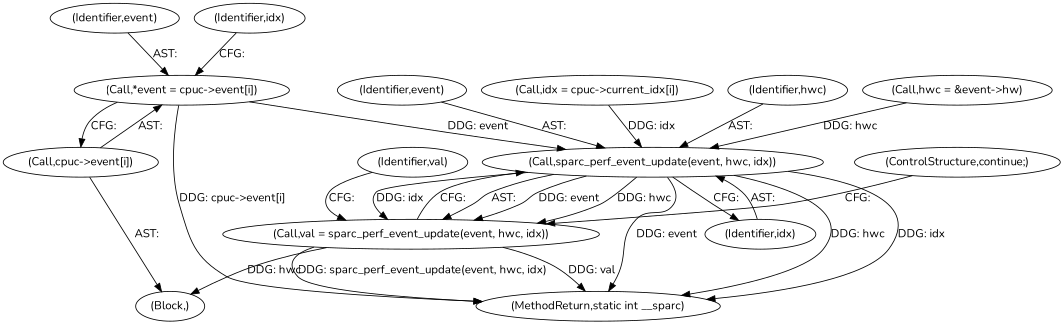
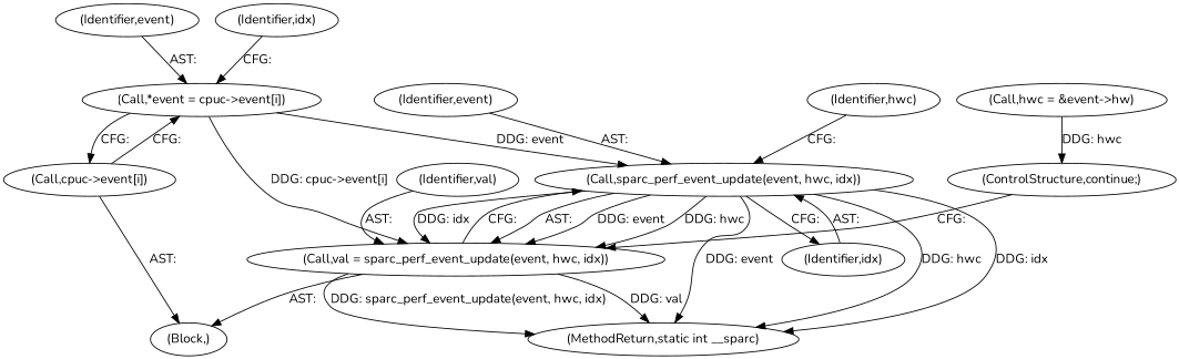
  digraph {
    fontname=Nunito
    node [fontname=Nunito]
    edge [fontname=Nunito]
    n1 [label="(Call,*event = cpuc->event[i])"]
    n2 [label="(Call,sparc_perf_event_update(event, hwc, idx))"]
    n3 [label="(Call,cpuc->event[i])"]
    n4 [label="(MethodReturn,static int __sparc)"]
    n5 [label="(Call,val = sparc_perf_event_update(event, hwc, idx))"]
    n6 [label="(Identifier,idx)"]
    n7 [label="(Block,)"]
    n8 [label="(Identifier,event)"]
    n9 [label="(Call,hwc = &event->hw)"]
-   n10 [label="(Call,idx = cpuc->current_idx[i])"]
    n11 [label="(ControlStructure,continue;)"]
    n12 [label="(Identifier,event)"]
    n13 [label="(Identifier,val)"]
    n14 [label="(Identifier,hwc)"]
    n15 [label="(Identifier,idx)"]
    n1 -> n2 [label="DDG: event"]
    n1 -> n3 [label="CFG: "]
-   n1 -> n4 [label="DDG: cpuc->event[i]"]
+   n1 -> n5 [label="DDG: cpuc->event[i]"]
    n2 -> n4 [label="DDG: event"]
    n2 -> n4 [label="DDG: hwc"]
    n2 -> n4 [label="DDG: idx"]
    n2 -> n5 [label="AST: "]
    n2 -> n5 [label="DDG: event"]
    n2 -> n5 [label="DDG: hwc"]
    n2 -> n5 [label="DDG: idx"]
    n2 -> n6 [label="CFG: "]
-   n3 -> n1 [label="AST: "]
+   n3 -> n1 [label="CFG: "]
    n3 -> n7 [label="AST: "]
    n5 -> n2 [label="CFG: "]
    n5 -> n4 [label="DDG: val"]
    n5 -> n4 [label="DDG: sparc_perf_event_update(event, hwc, idx)"]
-   n5 -> n7 [label="DDG: hwc"]
+   n5 -> n7 [label="AST: "]
    n6 -> n2 [label="AST: "]
    n8 -> n2 [label="AST: "]
-   n9 -> n2 [label="DDG: hwc"]
-   n10 -> n2 [label="DDG: idx"]
+   n9 -> n11 [label="DDG: hwc"]
    n11 -> n5 [label="CFG: "]
    n12 -> n1 [label="AST: "]
-   n13 -> n5 [label="CFG: "]
-   n14 -> n2 [label="AST: "]
+   n13 -> n5 [label="AST: "]
+   n14 -> n2 [label="CFG: "]
    n15 -> n1 [label="CFG: "]
  }
